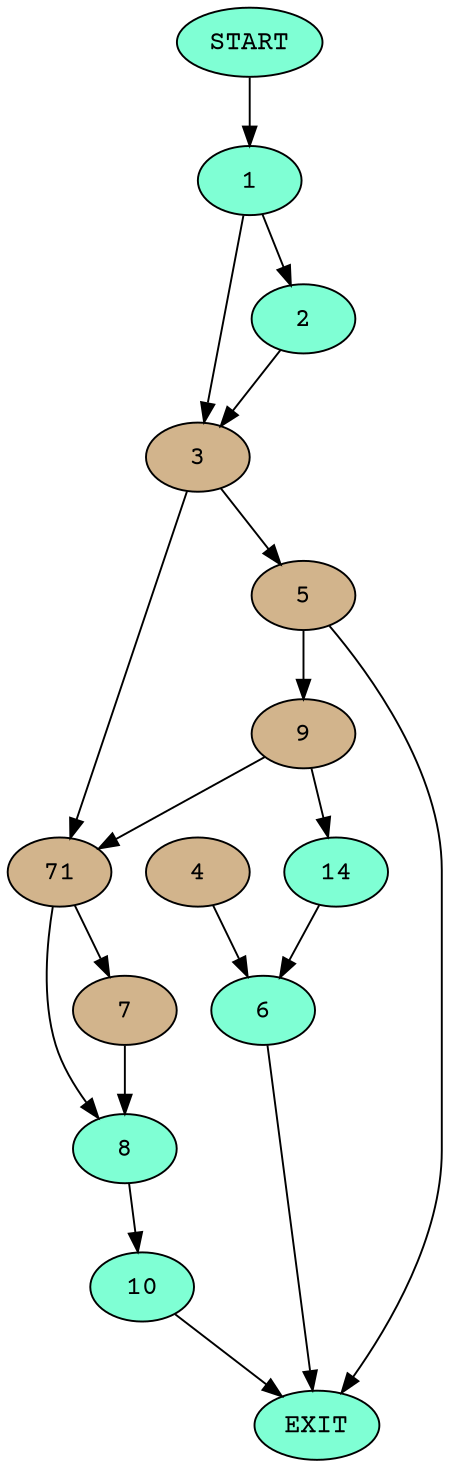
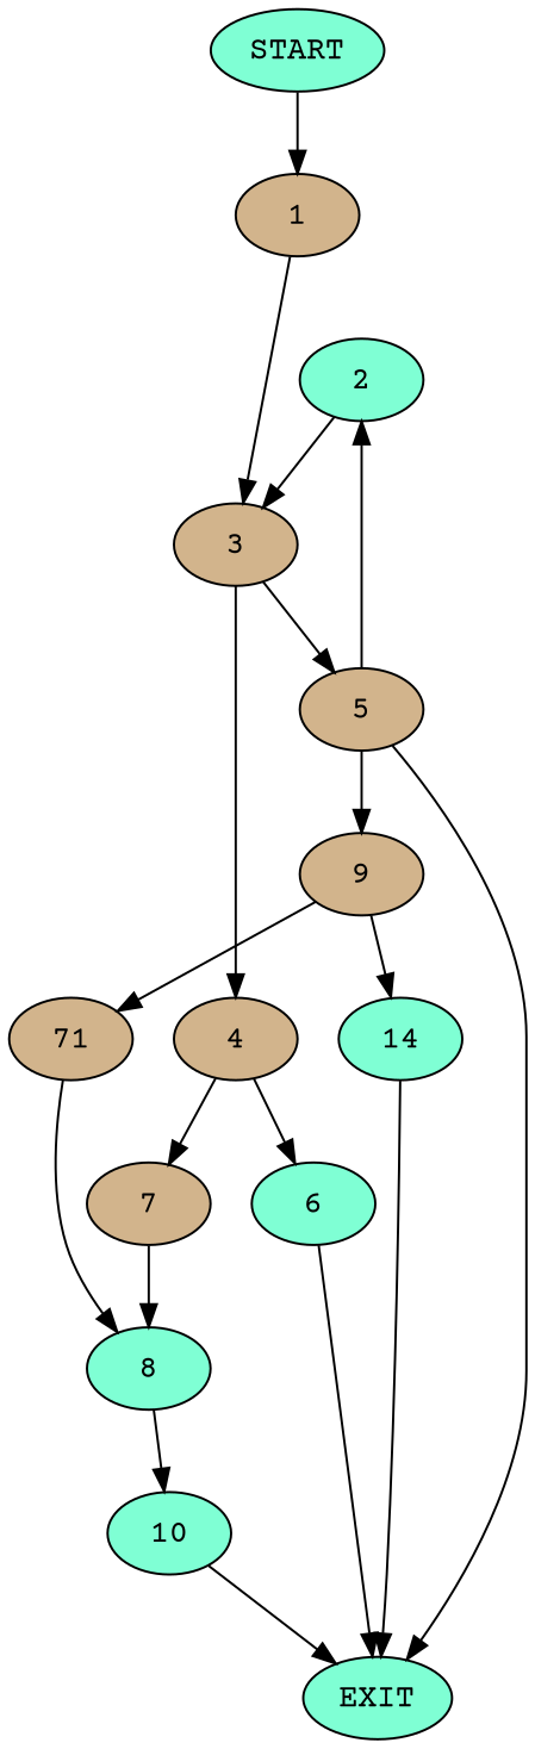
  digraph {
    fontname="Courier Prime"
    node [fillcolor=aquamarine fontname="Courier Prime" style=filled]
    edge [fontname="Courier Prime"]
    n1 [label=START]
-   1
+   1 [fillcolor=tan]
    2
    3 [fillcolor=tan]
    n5 [label=EXIT]
    4 [fillcolor=tan]
    5 [fillcolor=tan]
    6
    7 [fillcolor=tan]
    9 [fillcolor=tan]
    8
    10
    n13 [fillcolor=tan label=71]
    n14 [label=14]
    n1 -> 1
-   1 -> 2
+   5 -> 2
    1 -> 3
    2 -> 3
-   3 -> n13
+   3 -> 4
    3 -> 5
    4 -> 6
-   n13 -> 7
+   4 -> 7
    5 -> n5
    5 -> 9
    6 -> n5
    7 -> 8
    9 -> n13
    9 -> n14
    8 -> 10
    10 -> n5
    n13 -> 8
-   n14 -> 6
+   n14 -> n5
  }
